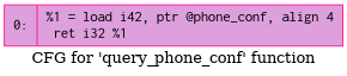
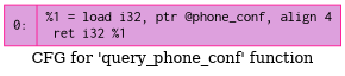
  digraph {
    label="CFG for 'query_phone_conf' function"
    rankdir=LR
-   n1 [color=deeppink fillcolor=plum fontname=Courier label="{0:\l|  %1 = load i42, ptr @phone_conf, align 4\l  ret i32 %1\l}" shape=record style=filled]
+   n1 [color=deeppink fillcolor=plum fontname=Courier label="{0:\l|  %1 = load i32, ptr @phone_conf, align 4\l  ret i32 %1\l}" shape=record style=filled]
  }
